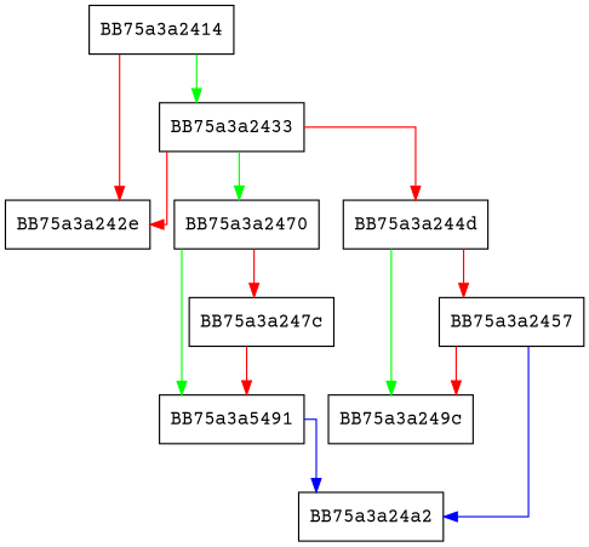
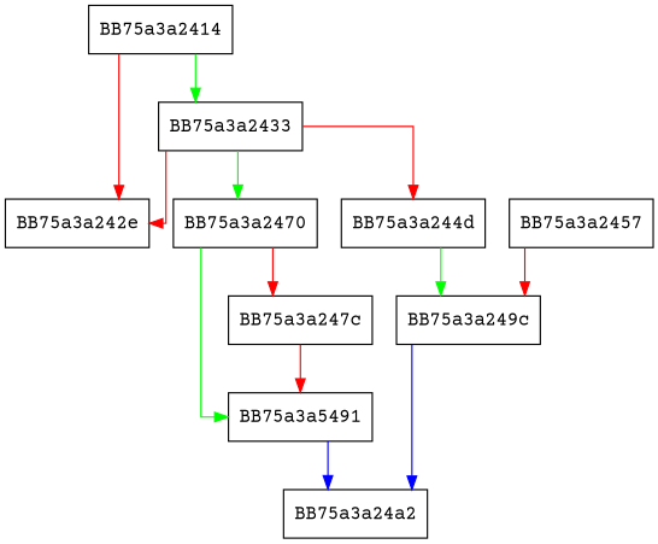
  digraph {
    fontname="Courier Prime"
    splines=ortho
    node [fontname="Courier Prime" shape=box]
    edge [color=red fontname="Courier Prime"]
    BB75a3a2414
    BB75a3a2433
    BB75a3a242e
    BB75a3a2470
    BB75a3a244d
    n6 [label=BB75a3a5491]
    BB75a3a247c
    n8 [label=BB75a3a249c]
    BB75a3a2457
    BB75a3a24a2
    BB75a3a2414 -> BB75a3a2433 [color=green]
    BB75a3a2414 -> BB75a3a242e
    BB75a3a2433 -> BB75a3a242e
    BB75a3a2433 -> BB75a3a2470 [color=green]
    BB75a3a2433 -> BB75a3a244d
    BB75a3a2470 -> n6 [color=green]
    BB75a3a2470 -> BB75a3a247c
    BB75a3a244d -> n8 [color=green]
-   BB75a3a244d -> BB75a3a2457
    n6 -> BB75a3a24a2 [color=blue]
    BB75a3a247c -> n6
-   BB75a3a2457 -> BB75a3a24a2 [color=blue]
+   n8 -> BB75a3a24a2 [color=blue]
    BB75a3a2457 -> n8
  }
